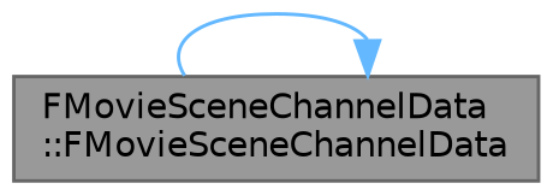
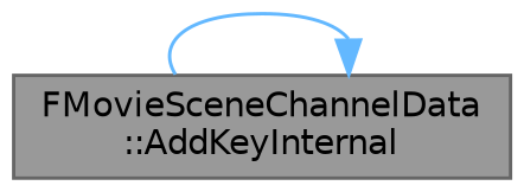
  digraph {
    rankdir=LR
-   n1 [color=gray40 fillcolor=grey60 fontcolor=black fontname=Helvetica fontsize=10 height=0.2 label="FMovieSceneChannelData\l::FMovieSceneChannelData" shape=box style=filled width=0.4]
+   n1 [color=gray40 fillcolor=grey60 fontcolor=black fontname=Helvetica fontsize=10 height=0.2 label="FMovieSceneChannelData\l::AddKeyInternal" shape=box style=filled width=0.4]
    n1 -> n1 [color=steelblue1 fontname=Helvetica fontsize=10 labelfontname=Helvetica labelfontsize=10 style=solid]
  }
